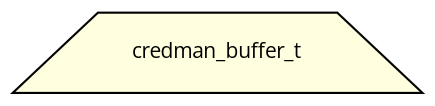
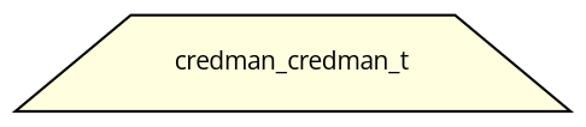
  digraph {
    rankdir=LR
    fontname="Open Sans"
-   n1 [color=black fillcolor=lightyellow fontname="Open Sans" fontsize=10 height=0.2 label=credman_buffer_t shape=trapezium style=filled width=0.4]
+   n1 [color=black fillcolor=lightyellow fontname="Open Sans" fontsize=10 height=0.2 label=credman_credman_t shape=trapezium style=filled width=0.4]
  }
